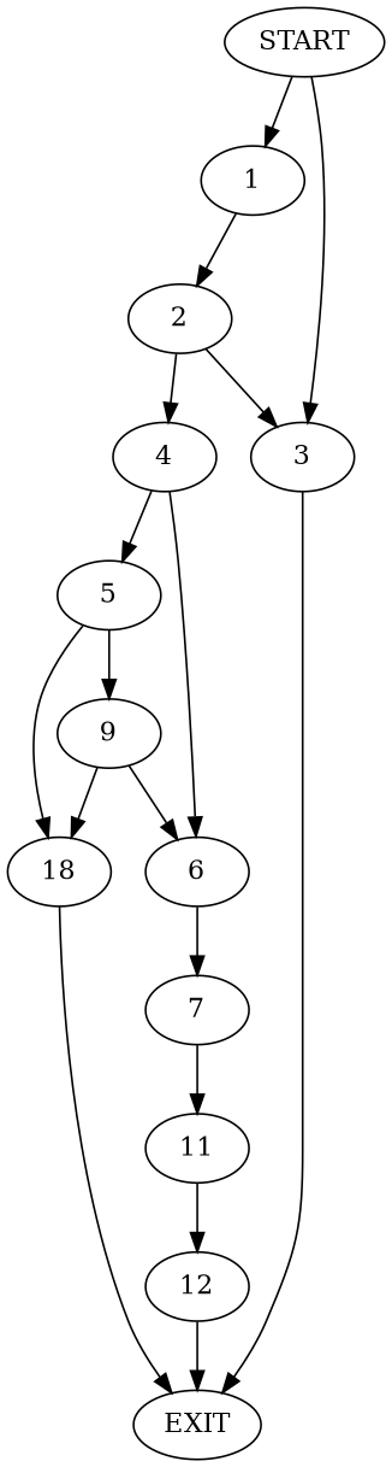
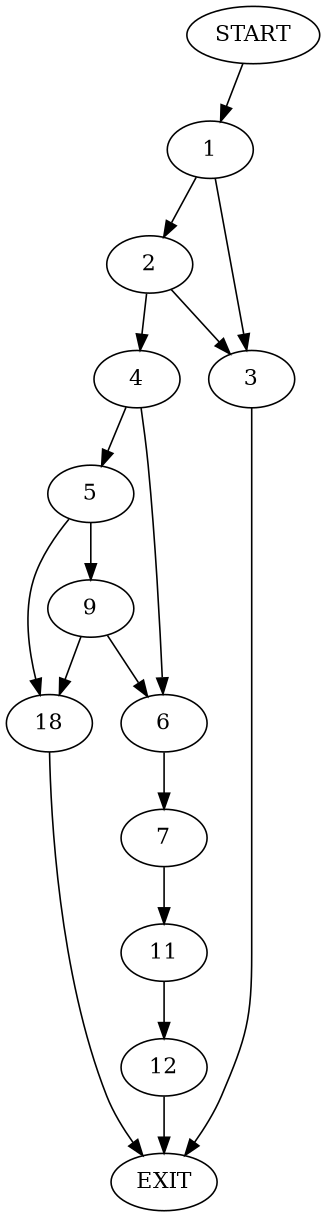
  digraph {
    n1 [label=START]
    1
    2
    3
    n5 [label=EXIT]
    4
    5
    6
    9
    n10 [label=18]
    7
    11
    12
    n1 -> 1
    1 -> 2
-   n1 -> 3
+   1 -> 3
    2 -> 3
    2 -> 4
    3 -> n5
    4 -> 5
    4 -> 6
    5 -> 9
    5 -> n10
    6 -> 7
    9 -> 6
    9 -> n10
    n10 -> n5
    7 -> 11
    11 -> 12
    12 -> n5
  }
